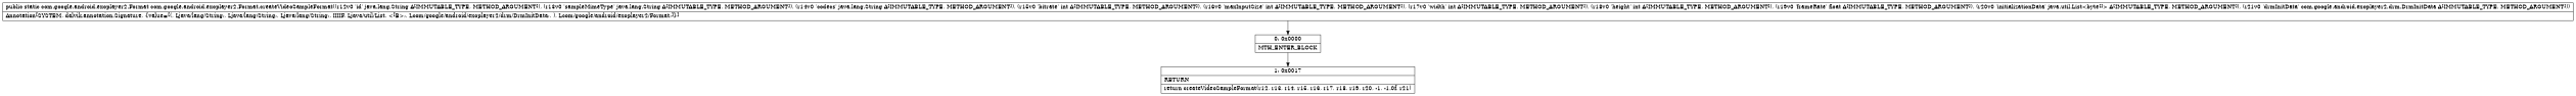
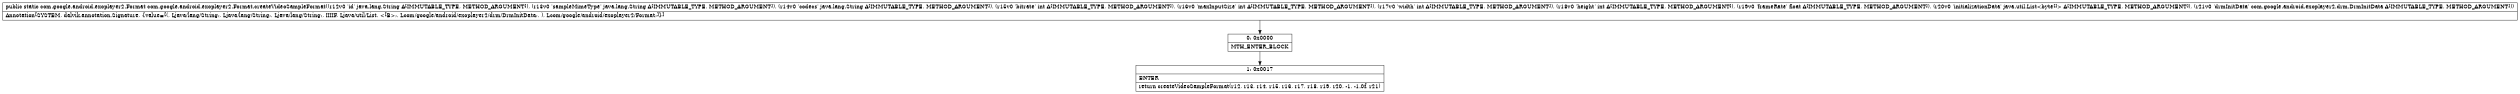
  digraph {
    node [shape=record]
    n1 [label="{0\:\ 0x0000|MTH_ENTER_BLOCK\l}"]
-   n2 [label="{1\:\ 0x0017|RETURN\l|return createVideoSampleFormat(r12, r13, r14, r15, r16, r17, r18, r19, r20, \-1, \-1.0f, r21)\l}"]
+   n2 [label="{1\:\ 0x0017|ENTER\l|return createVideoSampleFormat(r12, r13, r14, r15, r16, r17, r18, r19, r20, \-1, \-1.0f, r21)\l}"]
    n3 [label="{public static com.google.android.exoplayer2.Format com.google.android.exoplayer2.Format.createVideoSampleFormat((r12v0 'id' java.lang.String A[IMMUTABLE_TYPE, METHOD_ARGUMENT]), (r13v0 'sampleMimeType' java.lang.String A[IMMUTABLE_TYPE, METHOD_ARGUMENT]), (r14v0 'codecs' java.lang.String A[IMMUTABLE_TYPE, METHOD_ARGUMENT]), (r15v0 'bitrate' int A[IMMUTABLE_TYPE, METHOD_ARGUMENT]), (r16v0 'maxInputSize' int A[IMMUTABLE_TYPE, METHOD_ARGUMENT]), (r17v0 'width' int A[IMMUTABLE_TYPE, METHOD_ARGUMENT]), (r18v0 'height' int A[IMMUTABLE_TYPE, METHOD_ARGUMENT]), (r19v0 'frameRate' float A[IMMUTABLE_TYPE, METHOD_ARGUMENT]), (r20v0 'initializationData' java.util.List\<byte[]\> A[IMMUTABLE_TYPE, METHOD_ARGUMENT]), (r21v0 'drmInitData' com.google.android.exoplayer2.drm.DrmInitData A[IMMUTABLE_TYPE, METHOD_ARGUMENT]))  | Annotation[SYSTEM, dalvik.annotation.Signature, \{value=[(, Ljava\/lang\/String;, Ljava\/lang\/String;, Ljava\/lang\/String;, IIIIF, Ljava\/util\/List, \<[B\>;, Lcom\/google\/android\/exoplayer2\/drm\/DrmInitData;, ), Lcom\/google\/android\/exoplayer2\/Format;]\}]\l}"]
    n1 -> n2
    n3 -> n1
  }
